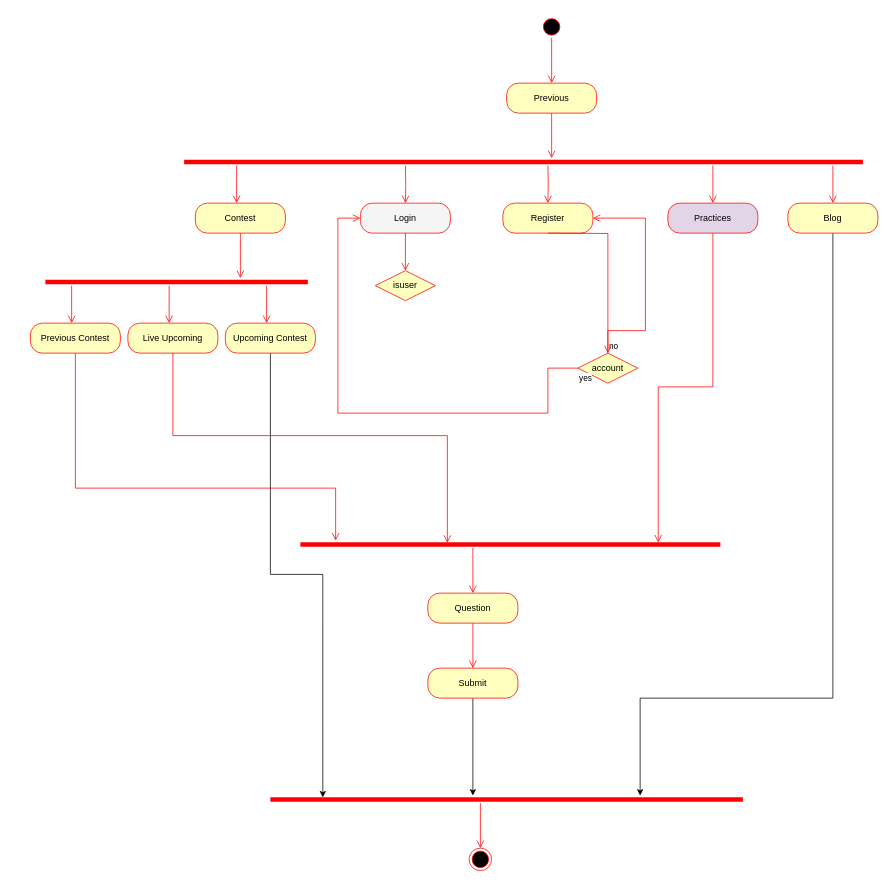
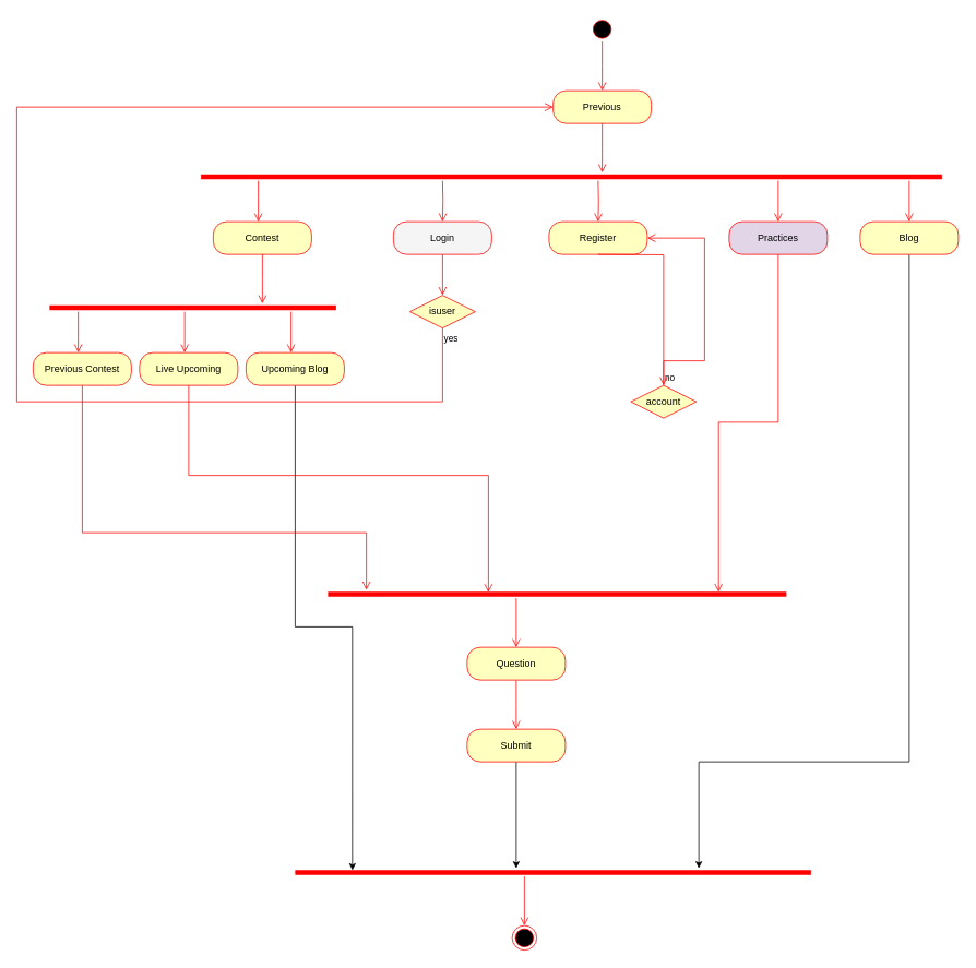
  <mxCell id="0" />
  <mxCell id="1" parent="0" />
  <mxCell id="2" value="" style="ellipse;html=1;shape=startState;fillColor=#000000;strokeColor=#ff0000;" vertex="1" parent="1"><mxGeometry x="720" y="20" width="30" height="30" as="geometry" /></mxCell>
  <mxCell id="3" value="" style="edgeStyle=orthogonalEdgeStyle;html=1;verticalAlign=bottom;endArrow=open;endSize=8;strokeColor=#ff0000;rounded=0;" edge="1" source="2" parent="1"><mxGeometry relative="1" as="geometry"><mxPoint x="735" y="110" as="targetPoint" /></mxGeometry></mxCell>
  <mxCell id="4" value="Previous" style="rounded=1;whiteSpace=wrap;html=1;arcSize=40;fontColor=#000000;fillColor=#ffffc0;strokeColor=#ff0000;" vertex="1" parent="1"><mxGeometry x="675" y="110" width="120" height="40" as="geometry" /></mxCell>
  <mxCell id="5" value="" style="edgeStyle=orthogonalEdgeStyle;html=1;verticalAlign=bottom;endArrow=open;endSize=8;strokeColor=#ff0000;rounded=0;" edge="1" source="4" parent="1"><mxGeometry relative="1" as="geometry"><mxPoint x="735" y="210" as="targetPoint" /></mxGeometry></mxCell>
  <mxCell id="6" value="" style="shape=line;html=1;strokeWidth=6;strokeColor=#ff0000;" vertex="1" parent="1"><mxGeometry x="245" y="210" width="905" height="10" as="geometry" /></mxCell>
  <mxCell id="7" value="" style="edgeStyle=orthogonalEdgeStyle;html=1;verticalAlign=bottom;endArrow=open;endSize=8;strokeColor=#ff0000;rounded=0;" edge="1" parent="1"><mxGeometry relative="1" as="geometry"><mxPoint x="1110" y="270" as="targetPoint" /><mxPoint x="1110" y="220" as="sourcePoint" /></mxGeometry></mxCell>
  <mxCell id="8" style="edgeStyle=orthogonalEdgeStyle;rounded=0;orthogonalLoop=1;jettySize=auto;html=1;exitX=0.5;exitY=1;exitDx=0;exitDy=0;" edge="1" parent="1" source="9"><mxGeometry relative="1" as="geometry"><mxPoint x="853" y="1060" as="targetPoint" /><Array as="points"><mxPoint x="1110" y="930" /><mxPoint x="853" y="930" /></Array></mxGeometry></mxCell>
  <mxCell id="9" value="Blog" style="rounded=1;whiteSpace=wrap;html=1;arcSize=40;fontColor=#000000;fillColor=#ffffc0;strokeColor=#ff0000;" vertex="1" parent="1"><mxGeometry x="1050" y="270" width="120" height="40" as="geometry" /></mxCell>
  <mxCell id="10" value="Contest" style="rounded=1;whiteSpace=wrap;html=1;arcSize=40;fontColor=#000000;fillColor=#ffffc0;strokeColor=#ff0000;" vertex="1" parent="1"><mxGeometry x="260" y="270" width="120" height="40" as="geometry" /></mxCell>
  <mxCell id="11" value="" style="edgeStyle=orthogonalEdgeStyle;html=1;verticalAlign=bottom;endArrow=open;endSize=8;strokeColor=#ff0000;rounded=0;" edge="1" source="10" parent="1"><mxGeometry relative="1" as="geometry"><mxPoint x="320" y="370" as="targetPoint" /></mxGeometry></mxCell>
  <mxCell id="12" value="" style="edgeStyle=orthogonalEdgeStyle;html=1;verticalAlign=bottom;endArrow=open;endSize=8;strokeColor=#ff0000;rounded=0;" edge="1" parent="1"><mxGeometry relative="1" as="geometry"><mxPoint x="315" y="270" as="targetPoint" /><mxPoint x="315" y="220" as="sourcePoint" /><Array as="points"><mxPoint x="315" y="240" /><mxPoint x="315" y="240" /></Array></mxGeometry></mxCell>
  <mxCell id="13" value="" style="edgeStyle=orthogonalEdgeStyle;html=1;verticalAlign=bottom;endArrow=open;endSize=8;strokeColor=#ff0000;rounded=0;" edge="1" parent="1"><mxGeometry relative="1" as="geometry"><mxPoint x="950" y="270" as="targetPoint" /><mxPoint x="950" y="220" as="sourcePoint" /></mxGeometry></mxCell>
  <mxCell id="14" value="" style="edgeStyle=orthogonalEdgeStyle;html=1;verticalAlign=bottom;endArrow=open;endSize=8;strokeColor=#ff0000;rounded=0;" edge="1" parent="1"><mxGeometry relative="1" as="geometry"><mxPoint x="355" y="430" as="targetPoint" /><mxPoint x="355" y="380" as="sourcePoint" /><Array as="points"><mxPoint x="355" y="390" /><mxPoint x="355" y="390" /></Array></mxGeometry></mxCell>
  <mxCell id="15" value="" style="shape=line;html=1;strokeWidth=6;strokeColor=#ff0000;" vertex="1" parent="1"><mxGeometry x="60" y="370" width="350" height="10" as="geometry" /></mxCell>
  <mxCell id="16" style="edgeStyle=orthogonalEdgeStyle;rounded=0;orthogonalLoop=1;jettySize=auto;html=1;exitX=0.5;exitY=1;exitDx=0;exitDy=0;entryX=0.111;entryY=0.243;entryDx=0;entryDy=0;entryPerimeter=0;" edge="1" parent="1" source="17" target="43"><mxGeometry relative="1" as="geometry"><Array as="points"><mxPoint x="360" y="765" /><mxPoint x="430" y="765" /></Array></mxGeometry></mxCell>
- <mxCell id="17" value="Upcoming Contest" style="rounded=1;whiteSpace=wrap;html=1;arcSize=40;fontColor=#000000;fillColor=#ffffc0;strokeColor=#ff0000;" vertex="1" parent="1"><mxGeometry x="300" y="430" width="120" height="40" as="geometry" /></mxCell>
+ <mxCell id="17" value="Upcoming Blog" style="rounded=1;whiteSpace=wrap;html=1;arcSize=40;fontColor=#000000;fillColor=#ffffc0;strokeColor=#ff0000;" vertex="1" parent="1"><mxGeometry x="300" y="430" width="120" height="40" as="geometry" /></mxCell>
  <mxCell id="18" value="Live Upcoming" style="rounded=1;whiteSpace=wrap;html=1;arcSize=40;fontColor=#000000;fillColor=#ffffc0;strokeColor=#ff0000;" vertex="1" parent="1"><mxGeometry x="170" y="430" width="120" height="40" as="geometry" /></mxCell>
  <mxCell id="19" value="" style="edgeStyle=orthogonalEdgeStyle;html=1;verticalAlign=bottom;endArrow=open;endSize=8;strokeColor=#ff0000;rounded=0;" edge="1" parent="1"><mxGeometry relative="1" as="geometry"><mxPoint x="225" y="430" as="targetPoint" /><mxPoint x="225" y="380" as="sourcePoint" /><Array as="points"><mxPoint x="225" y="390" /><mxPoint x="225" y="390" /></Array></mxGeometry></mxCell>
  <mxCell id="20" value="" style="edgeStyle=orthogonalEdgeStyle;html=1;verticalAlign=bottom;endArrow=open;endSize=8;strokeColor=#ff0000;rounded=0;" edge="1" source="18" parent="1"><mxGeometry relative="1" as="geometry"><mxPoint x="596" y="723" as="targetPoint" /><Array as="points"><mxPoint x="230" y="580" /><mxPoint x="596" y="580" /></Array></mxGeometry></mxCell>
  <mxCell id="21" value="" style="edgeStyle=orthogonalEdgeStyle;html=1;verticalAlign=bottom;endArrow=open;endSize=8;strokeColor=#ff0000;rounded=0;" edge="1" source="22" parent="1" target="31"><mxGeometry relative="1" as="geometry"><mxPoint x="100" y="530" as="targetPoint" /><Array as="points"><mxPoint x="100" y="650" /><mxPoint x="447" y="650" /></Array></mxGeometry></mxCell>
  <mxCell id="22" value="Previous Contest" style="rounded=1;whiteSpace=wrap;html=1;arcSize=40;fontColor=#000000;fillColor=#ffffc0;strokeColor=#ff0000;" vertex="1" parent="1"><mxGeometry x="40" y="430" width="120" height="40" as="geometry" /></mxCell>
  <mxCell id="23" value="" style="edgeStyle=orthogonalEdgeStyle;html=1;verticalAlign=bottom;endArrow=open;endSize=8;strokeColor=#ff0000;rounded=0;" edge="1" parent="1"><mxGeometry relative="1" as="geometry"><mxPoint x="95" y="430" as="targetPoint" /><mxPoint x="95" y="380" as="sourcePoint" /><Array as="points"><mxPoint x="95" y="390" /><mxPoint x="95" y="390" /></Array></mxGeometry></mxCell>
  <mxCell id="24" value="" style="edgeStyle=orthogonalEdgeStyle;html=1;verticalAlign=bottom;endArrow=open;endSize=8;strokeColor=#ff0000;rounded=0;entryX=0.852;entryY=0.253;entryDx=0;entryDy=0;entryPerimeter=0;" edge="1" source="25" parent="1" target="31"><mxGeometry relative="1" as="geometry"><mxPoint x="950" y="370" as="targetPoint" /></mxGeometry></mxCell>
  <mxCell id="25" value="Practices" style="rounded=1;whiteSpace=wrap;html=1;arcSize=40;fontColor=#000000;fillColor=#e1d5e7;strokeColor=#ff0000;" vertex="1" parent="1"><mxGeometry x="890" y="270" width="120" height="40" as="geometry" /></mxCell>
  <mxCell id="26" value="" style="edgeStyle=orthogonalEdgeStyle;html=1;verticalAlign=bottom;endArrow=open;endSize=8;strokeColor=#ff0000;rounded=0;" edge="1" source="29" parent="1"><mxGeometry relative="1" as="geometry"><mxPoint x="630" y="890" as="targetPoint" /></mxGeometry></mxCell>
  <mxCell id="27" style="edgeStyle=orthogonalEdgeStyle;rounded=0;orthogonalLoop=1;jettySize=auto;html=1;exitX=0.5;exitY=1;exitDx=0;exitDy=0;" edge="1" parent="1" source="28"><mxGeometry relative="1" as="geometry"><mxPoint x="630" y="1060" as="targetPoint" /></mxGeometry></mxCell>
  <mxCell id="28" value="Submit" style="rounded=1;whiteSpace=wrap;html=1;arcSize=40;fontColor=#000000;fillColor=#ffffc0;strokeColor=#ff0000;" vertex="1" parent="1"><mxGeometry x="570" y="890" width="120" height="40" as="geometry" /></mxCell>
  <mxCell id="29" value="Question" style="rounded=1;whiteSpace=wrap;html=1;arcSize=40;fontColor=#000000;fillColor=#ffffc0;strokeColor=#ff0000;" vertex="1" parent="1"><mxGeometry x="570" y="790" width="120" height="40" as="geometry" /></mxCell>
  <mxCell id="30" value="" style="edgeStyle=orthogonalEdgeStyle;html=1;verticalAlign=bottom;endArrow=open;endSize=8;strokeColor=#ff0000;rounded=0;" edge="1" parent="1" target="33"><mxGeometry relative="1" as="geometry"><mxPoint x="540" y="270" as="targetPoint" /><mxPoint x="540" y="220" as="sourcePoint" /></mxGeometry></mxCell>
  <mxCell id="31" value="" style="shape=line;html=1;strokeWidth=6;strokeColor=#ff0000;" vertex="1" parent="1"><mxGeometry x="400" y="720" width="560" height="10" as="geometry" /></mxCell>
  <mxCell id="32" value="" style="edgeStyle=orthogonalEdgeStyle;html=1;verticalAlign=bottom;endArrow=open;endSize=8;strokeColor=#ff0000;rounded=0;" edge="1" parent="1"><mxGeometry relative="1" as="geometry"><mxPoint x="630" y="790" as="targetPoint" /><mxPoint x="630" y="730" as="sourcePoint" /></mxGeometry></mxCell>
  <mxCell id="33" value="Login" style="rounded=1;whiteSpace=wrap;html=1;arcSize=40;fontColor=#000000;fillColor=#f5f5f5;strokeColor=#ff0000;" vertex="1" parent="1"><mxGeometry x="480" y="270" width="120" height="40" as="geometry" /></mxCell>
  <mxCell id="34" value="" style="edgeStyle=orthogonalEdgeStyle;html=1;verticalAlign=bottom;endArrow=open;endSize=8;strokeColor=#ff0000;rounded=0;" edge="1" target="35" parent="1"><mxGeometry relative="1" as="geometry"><mxPoint x="730" y="270" as="targetPoint" /><mxPoint x="730" y="220" as="sourcePoint" /></mxGeometry></mxCell>
  <mxCell id="35" value="Register" style="rounded=1;whiteSpace=wrap;html=1;arcSize=40;fontColor=#000000;fillColor=#ffffc0;strokeColor=#ff0000;" vertex="1" parent="1"><mxGeometry x="670" y="270" width="120" height="40" as="geometry" /></mxCell>
  <mxCell id="36" value="&lt;div&gt;isuser&lt;/div&gt;" style="rhombus;whiteSpace=wrap;html=1;fillColor=#ffffc0;strokeColor=#ff0000;" vertex="1" parent="1"><mxGeometry x="500" y="360" width="80" height="40" as="geometry" /></mxCell>
+ <mxCell id="37" value="yes" style="edgeStyle=orthogonalEdgeStyle;html=1;align=left;verticalAlign=top;endArrow=open;endSize=8;strokeColor=#ff0000;rounded=0;entryX=0;entryY=0.5;entryDx=0;entryDy=0;" edge="1" source="36" parent="1" target="4"><mxGeometry x="-1" relative="1" as="geometry"><mxPoint x="540" y="460" as="targetPoint" /><Array as="points"><mxPoint x="540" y="490" /><mxPoint x="20" y="490" /><mxPoint x="20" y="130" /></Array></mxGeometry></mxCell>
  <mxCell id="38" value="" style="edgeStyle=orthogonalEdgeStyle;html=1;verticalAlign=bottom;endArrow=open;endSize=8;strokeColor=#ff0000;rounded=0;" edge="1" parent="1"><mxGeometry relative="1" as="geometry"><mxPoint x="540" y="360" as="targetPoint" /><mxPoint x="540" y="310" as="sourcePoint" /></mxGeometry></mxCell>
  <mxCell id="39" value="account" style="rhombus;whiteSpace=wrap;html=1;fillColor=#ffffc0;strokeColor=#ff0000;" vertex="1" parent="1"><mxGeometry x="770" y="470" width="80" height="40" as="geometry" /></mxCell>
  <mxCell id="40" value="no" style="edgeStyle=orthogonalEdgeStyle;html=1;align=left;verticalAlign=bottom;endArrow=open;endSize=8;strokeColor=#ff0000;rounded=0;entryX=1;entryY=0.5;entryDx=0;entryDy=0;" edge="1" source="39" parent="1" target="35"><mxGeometry x="-1" relative="1" as="geometry"><mxPoint x="860" y="280" as="targetPoint" /><Array as="points"><mxPoint x="860" y="440" /><mxPoint x="860" y="290" /></Array></mxGeometry></mxCell>
- <mxCell id="41" value="yes" style="edgeStyle=orthogonalEdgeStyle;html=1;align=left;verticalAlign=top;endArrow=open;endSize=8;strokeColor=#ff0000;rounded=0;entryX=0;entryY=0.5;entryDx=0;entryDy=0;" edge="1" source="39" parent="1" target="33"><mxGeometry x="-1" relative="1" as="geometry"><mxPoint x="450" y="290" as="targetPoint" /><Array as="points"><mxPoint x="730" y="550" /><mxPoint x="450" y="550" /><mxPoint x="450" y="290" /></Array></mxGeometry></mxCell>
  <mxCell id="42" value="" style="edgeStyle=orthogonalEdgeStyle;html=1;verticalAlign=bottom;endArrow=open;endSize=8;strokeColor=#ff0000;rounded=0;entryX=0.5;entryY=0;entryDx=0;entryDy=0;" edge="1" parent="1" target="39"><mxGeometry relative="1" as="geometry"><mxPoint x="730" y="360" as="targetPoint" /><mxPoint x="730" y="310" as="sourcePoint" /></mxGeometry></mxCell>
  <mxCell id="43" value="" style="shape=line;html=1;strokeWidth=6;strokeColor=#ff0000;" vertex="1" parent="1"><mxGeometry x="360" y="1060" width="630" height="10" as="geometry" /></mxCell>
  <mxCell id="44" value="" style="ellipse;html=1;shape=endState;fillColor=#000000;strokeColor=#ff0000;" vertex="1" parent="1"><mxGeometry x="625" y="1130" width="30" height="30" as="geometry" /></mxCell>
  <mxCell id="45" value="" style="edgeStyle=orthogonalEdgeStyle;html=1;verticalAlign=bottom;endArrow=open;endSize=8;strokeColor=#ff0000;rounded=0;" edge="1" parent="1"><mxGeometry relative="1" as="geometry"><mxPoint x="640" y="1130" as="targetPoint" /><mxPoint x="640" y="1070" as="sourcePoint" /></mxGeometry></mxCell>
